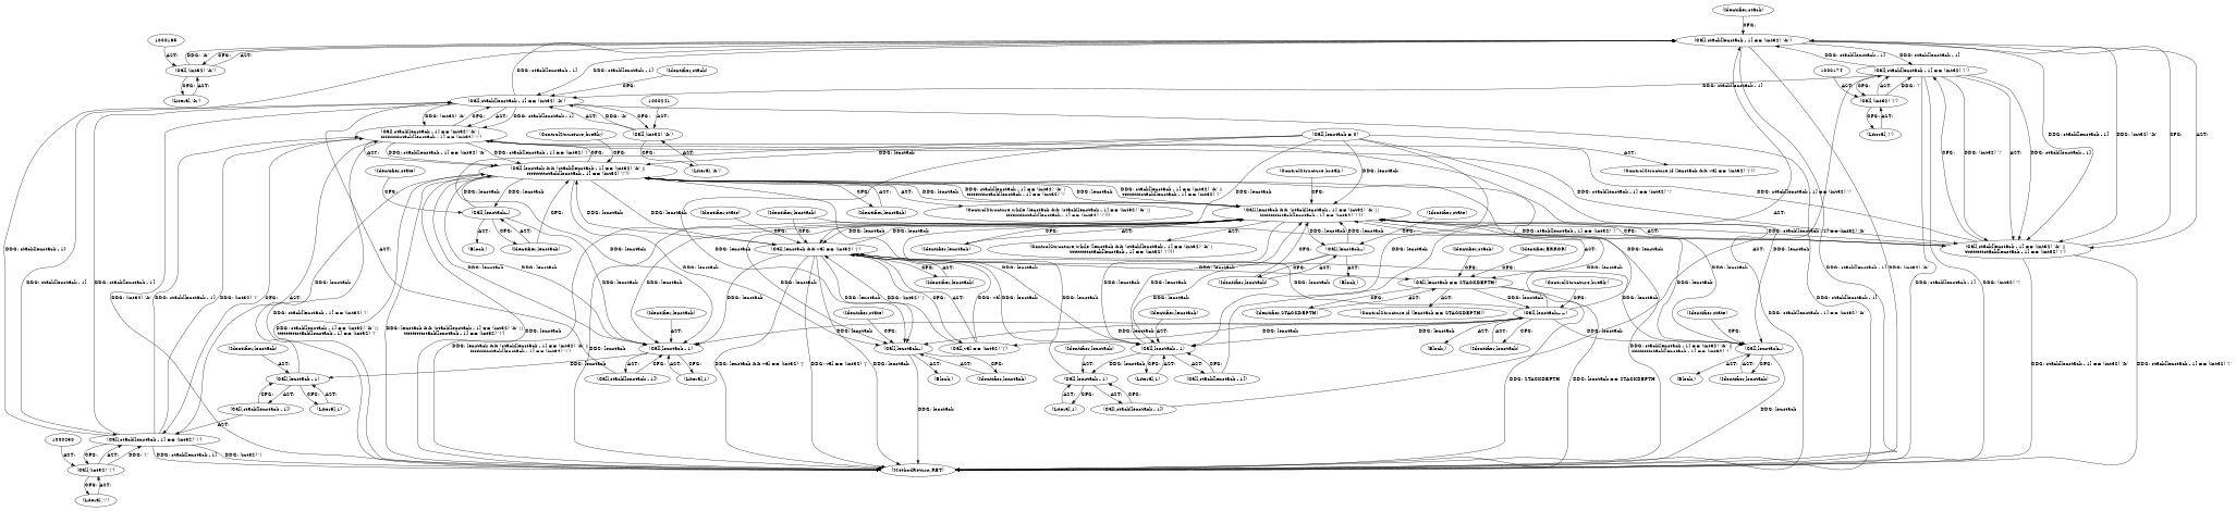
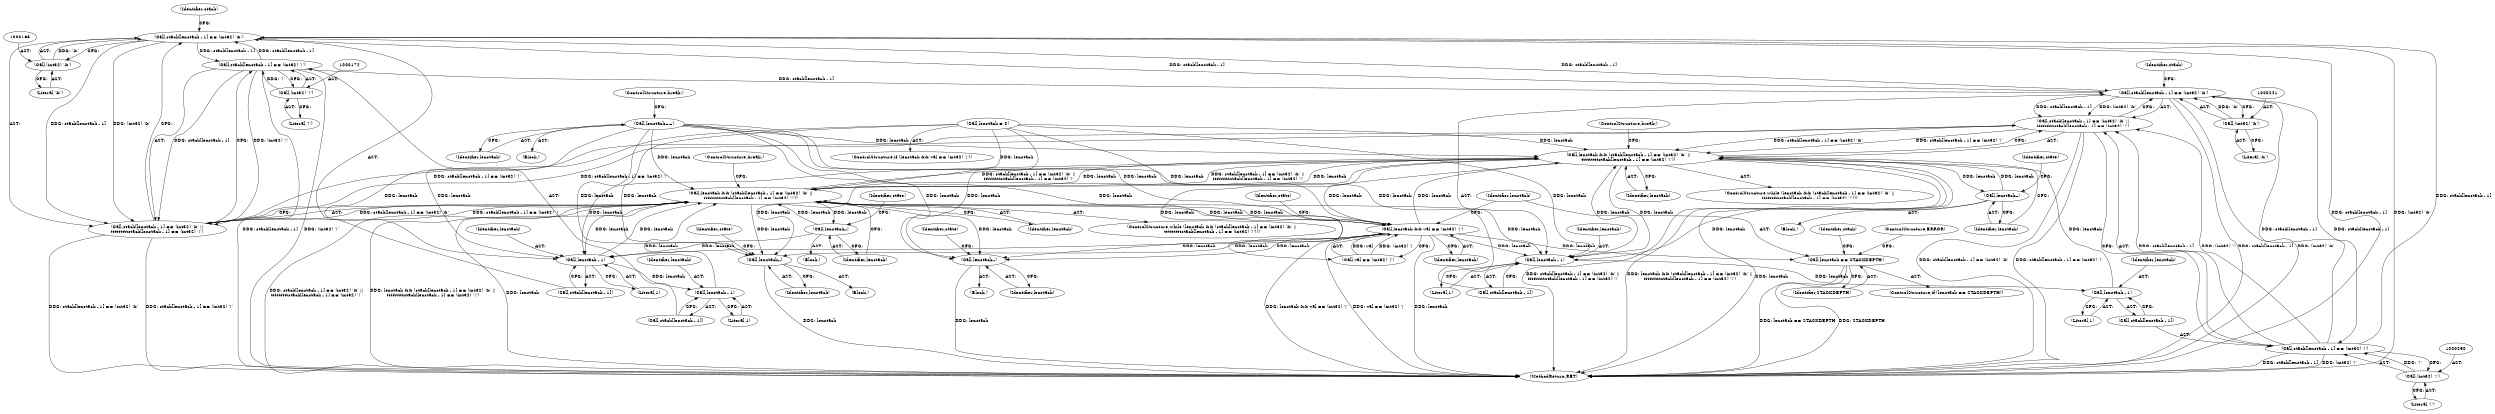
  digraph {
    n1 [label="(Call,stack[lenstack - 1] == (int32) '&')"]
    n2 [label="(Call,stack[lenstack - 1] == (int32) '!')"]
    n3 [label="(Call,stack[lenstack - 1] == (int32) '&')"]
    n4 [label="(Call,(int32) '&')"]
    n5 [label="(Call,stack[lenstack - 1] == (int32) '&' ||\n\t\t\t\t\t\t\t\t\tstack[lenstack - 1] == (int32) '!')"]
    n6 [label="(MethodReturn,RET)"]
    n7 [label="(Call,(int32) '!')"]
    n8 [label="(Call,stack[lenstack - 1] == (int32) '!')"]
    n9 [label="(Call,(int32) '&')"]
    n10 [label="(Call,stack[lenstack - 1] == (int32) '&' ||\n\t\t\t\t\t\t\t\t\tstack[lenstack - 1] == (int32) '!')"]
    n11 [label="(Literal,'&')"]
    n12 [label="(Call,lenstack && (stack[lenstack - 1] == (int32) '&' ||\n\t\t\t\t\t\t\t\t\tstack[lenstack - 1] == (int32) '!'))"]
    n13 [label="(Literal,'!')"]
    n14 [label="(Call,(int32) '!')"]
    n15 [label="(Literal,'&')"]
    n16 [label="(Call,lenstack && (stack[lenstack - 1] == (int32) '&' ||\n\t\t\t\t\t\t\t\t\tstack[lenstack - 1] == (int32) '!'))"]
    n17 [label="(Literal,'!')"]
    n18 [label="(Call,lenstack - 1)"]
    n19 [label="(Call,lenstack--)"]
    n20 [label="(Call,lenstack && val == (int32) '|')"]
    n21 [label="(Call,lenstack - 1)"]
    n22 [label="(Call,lenstack--)"]
    n23 [label="(Call,lenstack--)"]
    n24 [label="(Identifier,lenstack)"]
    n25 [label="(ControlStructure,while (lenstack && (stack[lenstack - 1] == (int32) '&' ||\n\t\t\t\t\t\t\t\t\tstack[lenstack - 1] == (int32) '!')))"]
    n26 [label="(Call,lenstack - 1)"]
    n27 [label="(Call,stack[lenstack - 1])"]
    n28 [label="(Literal,1)"]
    n29 [label="(Block,)"]
    n30 [label="(Identifier,lenstack)"]
    n31 [label="(Call,lenstack == STACKDEPTH)"]
    n32 [label="(Call,val == (int32) '|')"]
    n33 [label="(Identifier,lenstack)"]
    n34 [label="(Call,lenstack--)"]
    n35 [label="(Identifier,lenstack)"]
    n36 [label="(ControlStructure,while (lenstack && (stack[lenstack - 1] == (int32) '&' ||\n\t\t\t\t\t\t\t\t\tstack[lenstack - 1] == (int32) '!')))"]
    n37 [label="(Call,lenstack - 1)"]
    n38 [label="(Literal,1)"]
    n39 [label="(Call,stack[lenstack - 1])"]
    n40 [label="(Identifier,lenstack)"]
    n41 [label="(Block,)"]
    n42 [label="(Block,)"]
    n43 [label="(Identifier,lenstack)"]
    n44 [label="(Literal,1)"]
    n45 [label="(Call,stack[lenstack - 1])"]
    n46 [label="(Call,lenstack++)"]
    n47 [label="(Identifier,STACKDEPTH)"]
    n48 [label="(ControlStructure,if (lenstack == STACKDEPTH))"]
    n49 [label="(ControlStructure,if (lenstack && val == (int32) '|'))"]
    n50 [label="(Block,)"]
    n51 [label="(Identifier,lenstack)"]
    n52 [label="(Block,)"]
    n53 [label="(Identifier,lenstack)"]
    n54 [label="(Literal,1)"]
    n55 [label="(Call,stack[lenstack - 1])"]
    n56 [label="(Identifier,stack)"]
    n57 [label="(Call,lenstack = 0)"]
    n58 [label="(ControlStructure,break;)"]
    n59 [label="(Identifier,stack)"]
    n60 [label="(Identifier,state)"]
    n61 [label="(Identifier,state)"]
    n62 [label="(Identifier,lenstack)"]
    n63 [label="(ControlStructure,break;)"]
    n64 [label="(Identifier,stack)"]
    n65 [label="(Identifier,state)"]
    n66 [label="(Identifier,state)"]
-   n67 [label="(Identifier,ERROR)"]
+   n67 [label="(ControlStructure,ERROR)"]
    n68 [label="(ControlStructure,break;)"]
    n69 [label="(Identifier,lenstack)"]
    n70 [label="(Identifier,state)"]
    n71 [label="(Identifier,lenstack)"]
    n72 [label="(Identifier,lenstack)"]
    n73 [label="(Identifier,lenstack)"]
    1000250
    1000241
    1000165
    1000174
    n1 -> n2 [label="DDG: stack[lenstack - 1]"]
    n1 -> n3 [label="DDG: stack[lenstack - 1]"]
    n1 -> n4 [label="CFG: "]
    n1 -> n5 [label="AST: "]
    n1 -> n5 [label="DDG: stack[lenstack - 1]"]
    n1 -> n5 [label="DDG: (int32) '&'"]
    n1 -> n6 [label="DDG: stack[lenstack - 1]"]
    n1 -> n6 [label="DDG: (int32) '&'"]
    n2 -> n1 [label="DDG: stack[lenstack - 1]"]
    n2 -> n3 [label="DDG: stack[lenstack - 1]"]
    n2 -> n5 [label="AST: "]
    n2 -> n5 [label="DDG: stack[lenstack - 1]"]
    n2 -> n5 [label="DDG: (int32) '!'"]
    n2 -> n6 [label="DDG: stack[lenstack - 1]"]
    n2 -> n6 [label="DDG: (int32) '!'"]
    n2 -> n7 [label="CFG: "]
    n3 -> n1 [label="DDG: stack[lenstack - 1]"]
    n3 -> n6 [label="DDG: stack[lenstack - 1]"]
    n3 -> n6 [label="DDG: (int32) '&'"]
    n3 -> n8 [label="DDG: stack[lenstack - 1]"]
    n3 -> n9 [label="CFG: "]
    n3 -> n10 [label="AST: "]
    n3 -> n10 [label="DDG: stack[lenstack - 1]"]
    n3 -> n10 [label="DDG: (int32) '&'"]
    n4 -> n1 [label="AST: "]
    n4 -> n1 [label="DDG: '&'"]
    n4 -> n11 [label="CFG: "]
    n5 -> n1 [label="CFG: "]
    n5 -> n2 [label="CFG: "]
    n5 -> n6 [label="DDG: stack[lenstack - 1] == (int32) '!'"]
    n5 -> n6 [label="DDG: stack[lenstack - 1] == (int32) '&'"]
    n5 -> n10 [label="DDG: stack[lenstack - 1] == (int32) '!'"]
    n5 -> n12 [label="AST: "]
    n5 -> n12 [label="DDG: stack[lenstack - 1] == (int32) '&'"]
    n5 -> n12 [label="DDG: stack[lenstack - 1] == (int32) '!'"]
    n7 -> n2 [label="AST: "]
    n7 -> n2 [label="DDG: '!'"]
    n7 -> n13 [label="CFG: "]
    n8 -> n1 [label="DDG: stack[lenstack - 1]"]
    n8 -> n3 [label="DDG: stack[lenstack - 1]"]
    n8 -> n6 [label="DDG: stack[lenstack - 1]"]
    n8 -> n6 [label="DDG: (int32) '!'"]
    n8 -> n10 [label="AST: "]
    n8 -> n10 [label="DDG: stack[lenstack - 1]"]
    n8 -> n10 [label="DDG: (int32) '!'"]
    n8 -> n14 [label="CFG: "]
    n9 -> n3 [label="AST: "]
    n9 -> n3 [label="DDG: '&'"]
    n9 -> n15 [label="CFG: "]
    n10 -> n3 [label="CFG: "]
    n10 -> n5 [label="DDG: stack[lenstack - 1] == (int32) '!'"]
    n10 -> n6 [label="DDG: stack[lenstack - 1] == (int32) '&'"]
    n10 -> n6 [label="DDG: stack[lenstack - 1] == (int32) '!'"]
    n10 -> n8 [label="CFG: "]
    n10 -> n16 [label="AST: "]
    n10 -> n16 [label="DDG: stack[lenstack - 1] == (int32) '&'"]
    n10 -> n16 [label="DDG: stack[lenstack - 1] == (int32) '!'"]
    n11 -> n4 [label="AST: "]
    n12 -> n5 [label="CFG: "]
    n12 -> n6 [label="DDG: stack[lenstack - 1] == (int32) '&' ||\n\t\t\t\t\t\t\t\t\tstack[lenstack - 1] == (int32) '!'"]
    n12 -> n6 [label="DDG: lenstack && (stack[lenstack - 1] == (int32) '&' ||\n\t\t\t\t\t\t\t\t\tstack[lenstack - 1] == (int32) '!')"]
    n12 -> n6 [label="DDG: lenstack"]
    n12 -> n16 [label="DDG: lenstack"]
    n12 -> n16 [label="DDG: stack[lenstack - 1] == (int32) '&' ||\n\t\t\t\t\t\t\t\t\tstack[lenstack - 1] == (int32) '!'"]
    n12 -> n18 [label="DDG: lenstack"]
    n12 -> n19 [label="DDG: lenstack"]
    n12 -> n20 [label="DDG: lenstack"]
    n12 -> n21 [label="DDG: lenstack"]
    n12 -> n22 [label="DDG: lenstack"]
    n12 -> n23 [label="DDG: lenstack"]
    n12 -> n24 [label="CFG: "]
    n12 -> n25 [label="AST: "]
    n13 -> n7 [label="AST: "]
    n14 -> n8 [label="AST: "]
    n14 -> n8 [label="DDG: '!'"]
    n14 -> n17 [label="CFG: "]
    n15 -> n9 [label="AST: "]
    n16 -> n6 [label="DDG: stack[lenstack - 1] == (int32) '&' ||\n\t\t\t\t\t\t\t\t\tstack[lenstack - 1] == (int32) '!'"]
    n16 -> n6 [label="DDG: lenstack && (stack[lenstack - 1] == (int32) '&' ||\n\t\t\t\t\t\t\t\t\tstack[lenstack - 1] == (int32) '!')"]
    n16 -> n6 [label="DDG: lenstack"]
    n16 -> n10 [label="CFG: "]
    n16 -> n12 [label="DDG: lenstack"]
    n16 -> n12 [label="DDG: stack[lenstack - 1] == (int32) '&' ||\n\t\t\t\t\t\t\t\t\tstack[lenstack - 1] == (int32) '!'"]
    n16 -> n18 [label="DDG: lenstack"]
    n16 -> n20 [label="DDG: lenstack"]
    n16 -> n21 [label="DDG: lenstack"]
    n16 -> n22 [label="DDG: lenstack"]
    n16 -> n23 [label="DDG: lenstack"]
    n16 -> n34 [label="DDG: lenstack"]
    n16 -> n35 [label="CFG: "]
    n16 -> n36 [label="AST: "]
    n17 -> n14 [label="AST: "]
    n18 -> n12 [label="DDG: lenstack"]
    n18 -> n26 [label="DDG: lenstack"]
    n18 -> n27 [label="AST: "]
    n18 -> n28 [label="CFG: "]
    n19 -> n12 [label="DDG: lenstack"]
    n19 -> n18 [label="DDG: lenstack"]
    n19 -> n29 [label="AST: "]
    n19 -> n30 [label="CFG: "]
    n20 -> n6 [label="DDG: lenstack && val == (int32) '|'"]
    n20 -> n6 [label="DDG: val == (int32) '|'"]
    n20 -> n6 [label="DDG: lenstack"]
    n20 -> n12 [label="DDG: lenstack"]
    n20 -> n16 [label="DDG: lenstack"]
    n20 -> n18 [label="DDG: lenstack"]
    n20 -> n21 [label="DDG: lenstack"]
    n20 -> n22 [label="DDG: lenstack"]
    n20 -> n23 [label="DDG: lenstack"]
    n20 -> n31 [label="DDG: lenstack"]
    n20 -> n32 [label="CFG: "]
    n20 -> n33 [label="CFG: "]
    n21 -> n16 [label="DDG: lenstack"]
    n21 -> n37 [label="DDG: lenstack"]
    n21 -> n38 [label="CFG: "]
    n21 -> n39 [label="AST: "]
    n22 -> n6 [label="DDG: lenstack"]
    n22 -> n40 [label="CFG: "]
    n22 -> n41 [label="AST: "]
    n23 -> n6 [label="DDG: lenstack"]
    n23 -> n42 [label="AST: "]
    n23 -> n43 [label="CFG: "]
    n24 -> n12 [label="AST: "]
    n26 -> n12 [label="DDG: lenstack"]
    n26 -> n44 [label="CFG: "]
    n26 -> n45 [label="AST: "]
    n27 -> n1 [label="AST: "]
    n27 -> n18 [label="CFG: "]
    n28 -> n18 [label="AST: "]
    n30 -> n12 [label="CFG: "]
    n30 -> n19 [label="AST: "]
    n31 -> n6 [label="DDG: STACKDEPTH"]
    n31 -> n6 [label="DDG: lenstack == STACKDEPTH"]
-   n31 -> n46 [label="DDG: lenstack"]
    n31 -> n47 [label="CFG: "]
    n31 -> n48 [label="AST: "]
    n32 -> n20 [label="AST: "]
    n32 -> n20 [label="DDG: val"]
    n32 -> n20 [label="DDG: (int32) '|'"]
    n33 -> n20 [label="AST: "]
    n34 -> n16 [label="DDG: lenstack"]
    n34 -> n21 [label="DDG: lenstack"]
    n34 -> n52 [label="AST: "]
    n34 -> n53 [label="CFG: "]
    n35 -> n16 [label="AST: "]
    n37 -> n16 [label="DDG: lenstack"]
    n37 -> n54 [label="CFG: "]
    n37 -> n55 [label="AST: "]
    n38 -> n21 [label="AST: "]
    n39 -> n3 [label="AST: "]
    n39 -> n21 [label="CFG: "]
    n40 -> n22 [label="AST: "]
    n43 -> n23 [label="AST: "]
    n44 -> n26 [label="AST: "]
    n45 -> n2 [label="AST: "]
    n45 -> n26 [label="CFG: "]
    n46 -> n12 [label="DDG: lenstack"]
    n46 -> n16 [label="DDG: lenstack"]
    n46 -> n18 [label="DDG: lenstack"]
    n46 -> n20 [label="DDG: lenstack"]
    n46 -> n21 [label="DDG: lenstack"]
    n46 -> n22 [label="DDG: lenstack"]
    n46 -> n23 [label="DDG: lenstack"]
    n46 -> n32 [label="DDG: lenstack"]
    n46 -> n50 [label="AST: "]
    n46 -> n51 [label="CFG: "]
    n47 -> n31 [label="AST: "]
    n51 -> n46 [label="AST: "]
    n53 -> n16 [label="CFG: "]
    n53 -> n34 [label="AST: "]
    n54 -> n37 [label="AST: "]
    n55 -> n8 [label="AST: "]
    n55 -> n37 [label="CFG: "]
    n56 -> n1 [label="CFG: "]
    n57 -> n12 [label="DDG: lenstack"]
    n57 -> n16 [label="DDG: lenstack"]
    n57 -> n18 [label="DDG: lenstack"]
    n57 -> n20 [label="DDG: lenstack"]
    n57 -> n21 [label="DDG: lenstack"]
    n57 -> n22 [label="DDG: lenstack"]
    n57 -> n23 [label="DDG: lenstack"]
    n57 -> n49 [label="AST: "]
    n58 -> n16 [label="CFG: "]
    n59 -> n31 [label="CFG: "]
    n60 -> n23 [label="CFG: "]
    n61 -> n19 [label="CFG: "]
    n62 -> n18 [label="AST: "]
    n63 -> n46 [label="CFG: "]
    n64 -> n3 [label="CFG: "]
    n65 -> n34 [label="CFG: "]
    n66 -> n20 [label="CFG: "]
    n67 -> n31 [label="CFG: "]
    n68 -> n12 [label="CFG: "]
    n69 -> n20 [label="CFG: "]
    n69 -> n31 [label="AST: "]
    n70 -> n22 [label="CFG: "]
    n71 -> n37 [label="AST: "]
    n72 -> n21 [label="AST: "]
    n73 -> n26 [label="AST: "]
    1000250 -> n14 [label="AST: "]
    1000241 -> n9 [label="AST: "]
    1000165 -> n4 [label="AST: "]
    1000174 -> n7 [label="AST: "]
  }
